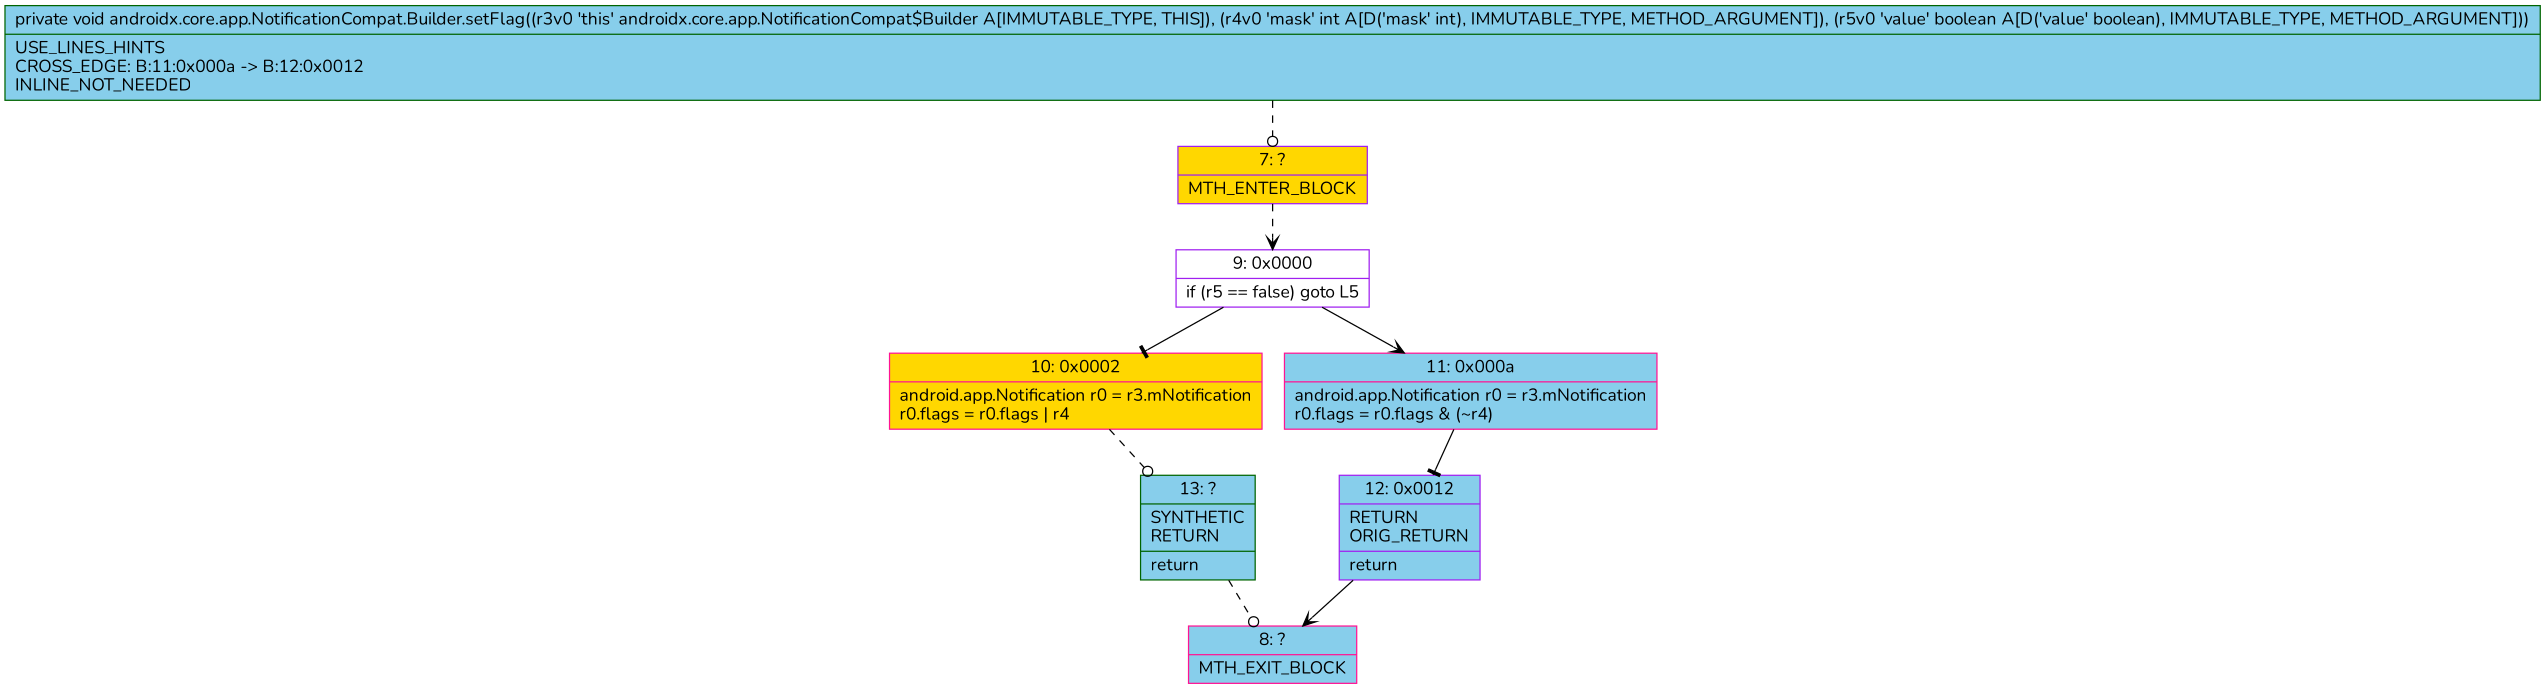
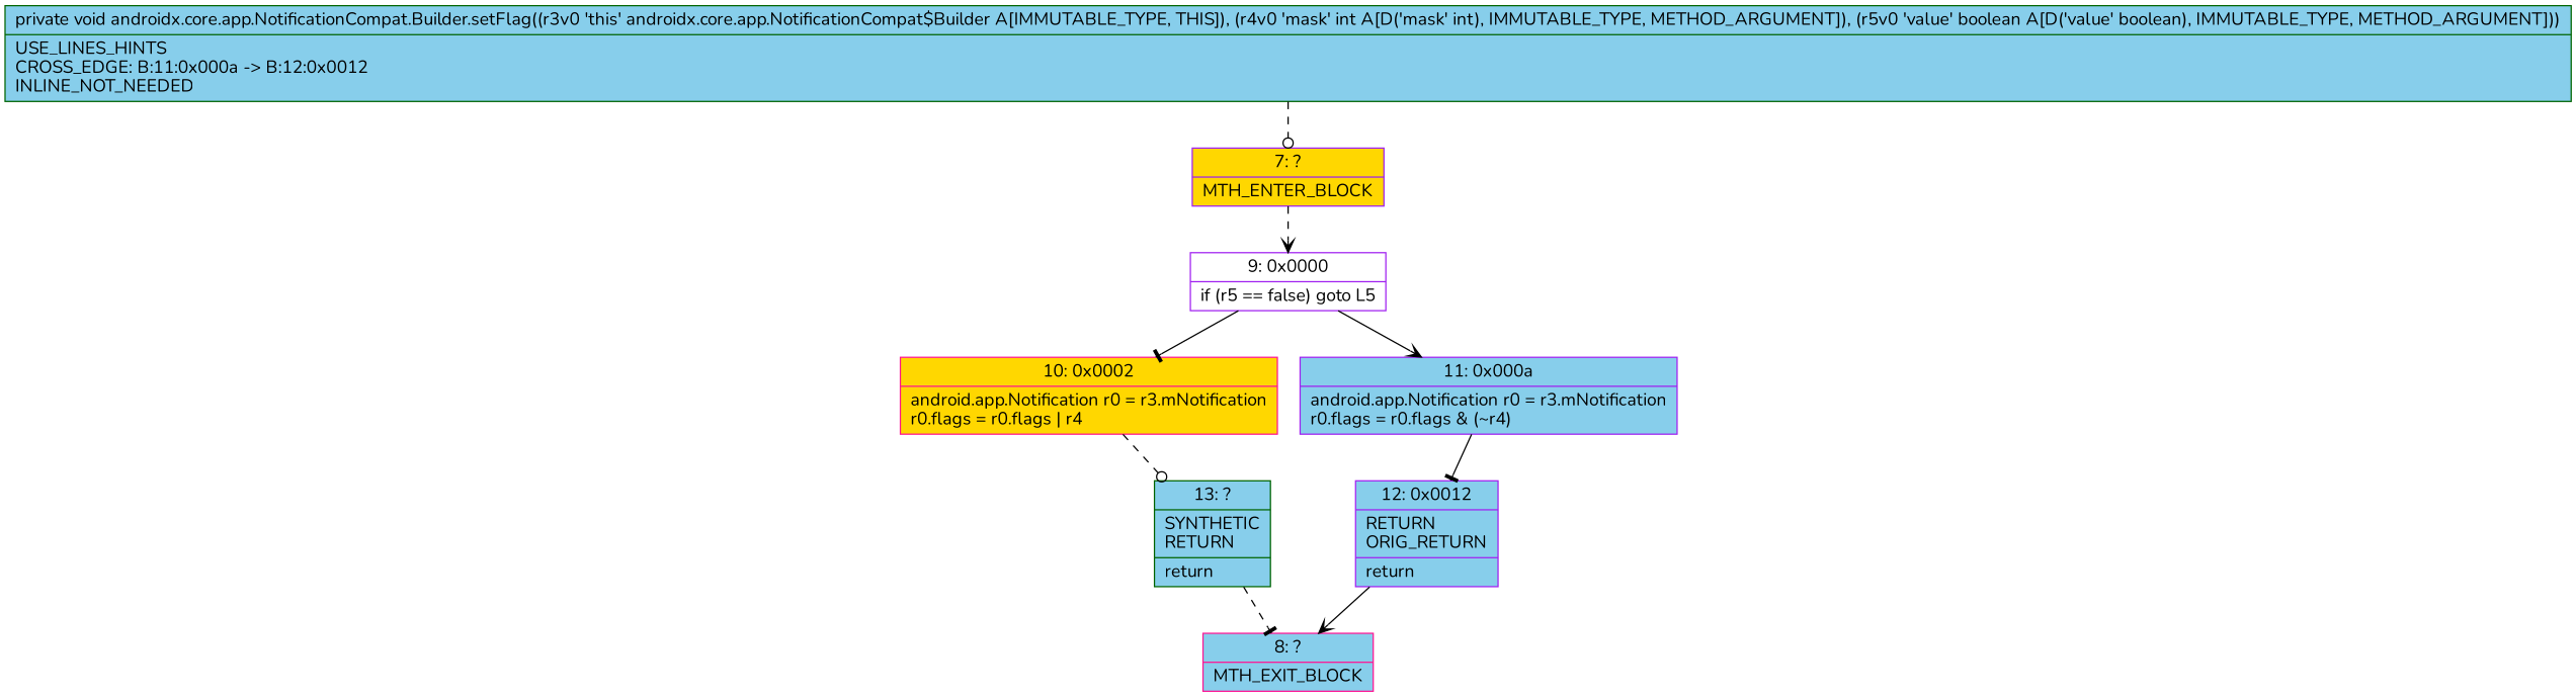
  digraph {
    fontname=Nunito
    node [color=purple fillcolor=skyblue fontname=Nunito shape=record style=filled]
    edge [arrowhead=vee fontname=Nunito style=dashed]
    n1 [fillcolor=gold label="{7\:\ ?|MTH_ENTER_BLOCK\l}"]
    n2 [fillcolor=white label="{9\:\ 0x0000|if (r5 == false) goto L5\l}"]
    n3 [color=deeppink fillcolor=gold label="{10\:\ 0x0002|android.app.Notification r0 = r3.mNotification\lr0.flags = r0.flags \| r4\l}"]
-   n4 [color=deeppink label="{11\:\ 0x000a|android.app.Notification r0 = r3.mNotification\lr0.flags = r0.flags & (~r4)\l}"]
+   n4 [label="{11\:\ 0x000a|android.app.Notification r0 = r3.mNotification\lr0.flags = r0.flags & (~r4)\l}"]
    n5 [color=darkgreen label="{13\:\ ?|SYNTHETIC\lRETURN\l|return\l}"]
    n6 [label="{12\:\ 0x0012|RETURN\lORIG_RETURN\l|return\l}"]
    n7 [color=deeppink label="{8\:\ ?|MTH_EXIT_BLOCK\l}"]
    n8 [color=darkgreen label="{private void androidx.core.app.NotificationCompat.Builder.setFlag((r3v0 'this' androidx.core.app.NotificationCompat$Builder A[IMMUTABLE_TYPE, THIS]), (r4v0 'mask' int A[D('mask' int), IMMUTABLE_TYPE, METHOD_ARGUMENT]), (r5v0 'value' boolean A[D('value' boolean), IMMUTABLE_TYPE, METHOD_ARGUMENT]))  | USE_LINES_HINTS\lCROSS_EDGE: B:11:0x000a \-\> B:12:0x0012\lINLINE_NOT_NEEDED\l}"]
    n1 -> n2
    n2 -> n3 [arrowhead=tee style=solid]
    n2 -> n4 [style=solid]
    n3 -> n5 [arrowhead=odot]
    n4 -> n6 [arrowhead=tee style=solid]
-   n5 -> n7 [arrowhead=odot]
+   n5 -> n7 [arrowhead=tee]
    n6 -> n7 [style=solid]
    n8 -> n1 [arrowhead=odot]
  }
